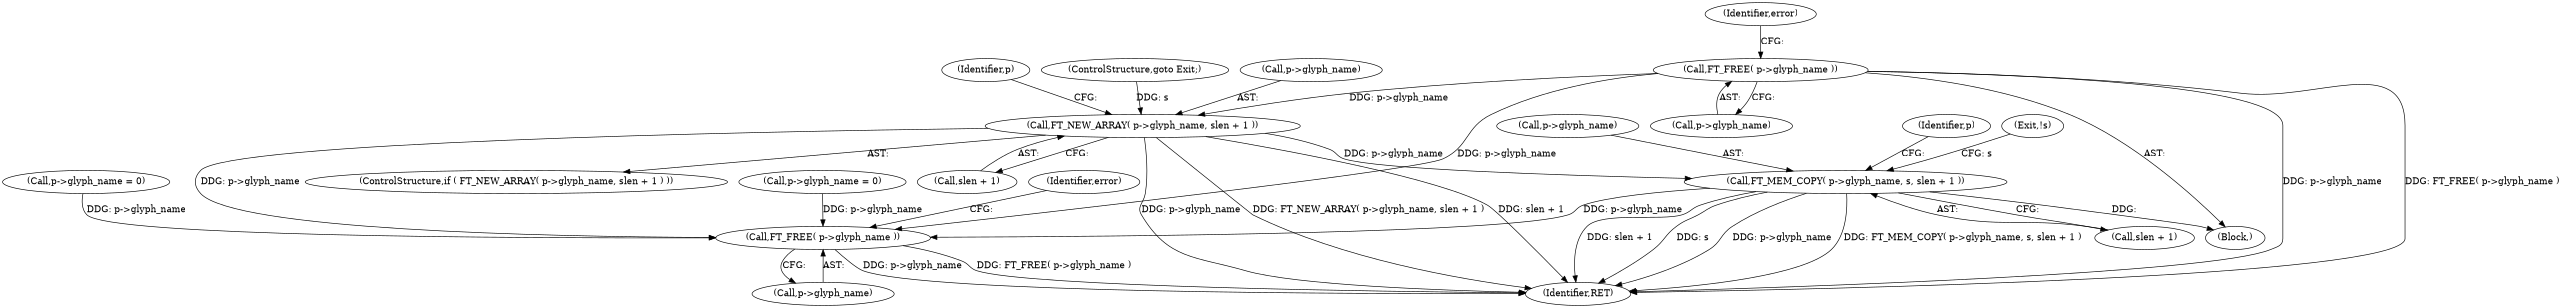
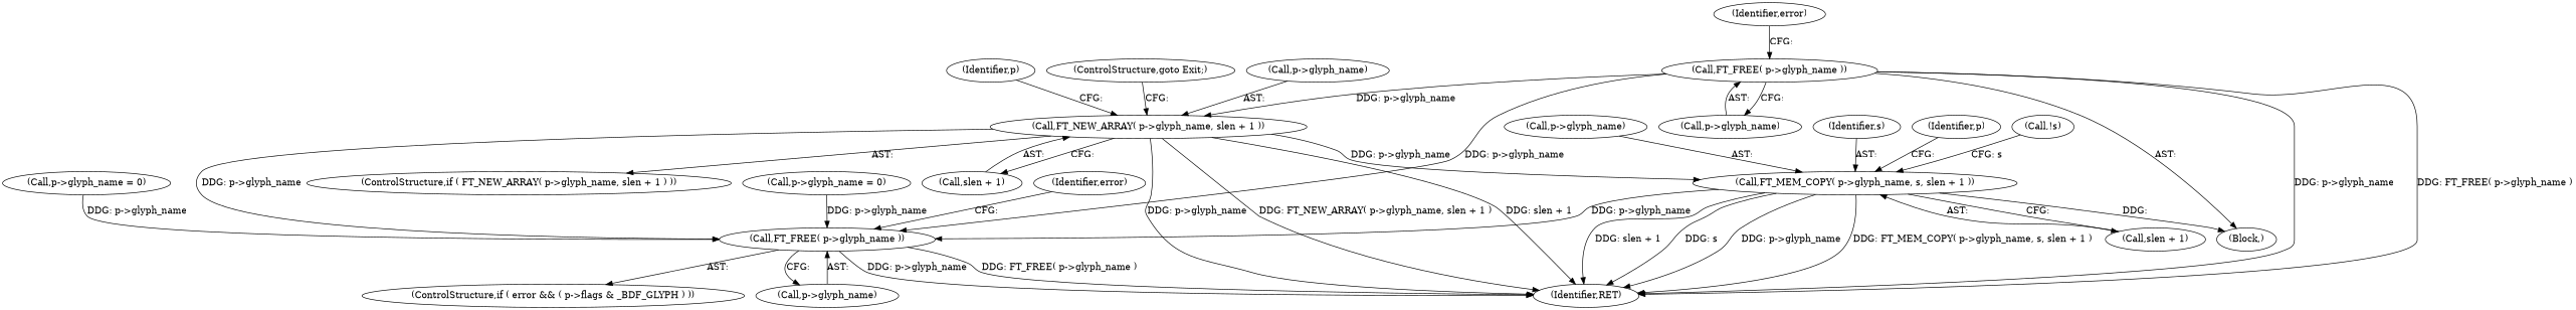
  digraph {
    n1 [label="(Call,FT_FREE( p->glyph_name ))"]
    n2 [label="(Call,FT_NEW_ARRAY( p->glyph_name, slen + 1 ))"]
    n3 [label="(Call,FT_FREE( p->glyph_name ))"]
    n4 [label="(Call,p->glyph_name)"]
    n5 [label="(Block,)"]
    n6 [label="(Identifier,RET)"]
    n7 [label="(Call,FT_MEM_COPY( p->glyph_name, s, slen + 1 ))"]
    n8 [label="(ControlStructure,if ( FT_NEW_ARRAY( p->glyph_name, slen + 1 ) ))"]
    n9 [label="(Call,slen + 1)"]
    n10 [label="(Call,p->glyph_name)"]
+   n11 [label="(ControlStructure,if ( error && ( p->flags & _BDF_GLYPH ) ))"]
    n12 [label="(Call,slen + 1)"]
    n13 [label="(Call,p->glyph_name = 0)"]
-   n14 [label="(Exit,!s)"]
+   n14 [label="(Call,!s)"]
    n15 [label="(Identifier,error)"]
    n16 [label="(Call,p->glyph_name)"]
    n17 [label="(Call,p->glyph_name = 0)"]
    n18 [label="(ControlStructure,goto Exit;)"]
    n19 [label="(Call,p->glyph_name)"]
+   n20 [label="(Identifier,s)"]
    n21 [label="(Identifier,p)"]
    n22 [label="(Identifier,p)"]
    n23 [label="(Identifier,error)"]
    n1 -> n2 [label="DDG: p->glyph_name"]
    n1 -> n3 [label="DDG: p->glyph_name"]
    n1 -> n4 [label="CFG: "]
    n1 -> n5 [label="AST: "]
    n1 -> n6 [label="DDG: p->glyph_name"]
    n1 -> n6 [label="DDG: FT_FREE( p->glyph_name )"]
    n2 -> n3 [label="DDG: p->glyph_name"]
    n2 -> n6 [label="DDG: slen + 1"]
    n2 -> n6 [label="DDG: p->glyph_name"]
    n2 -> n6 [label="DDG: FT_NEW_ARRAY( p->glyph_name, slen + 1 )"]
    n2 -> n7 [label="DDG: p->glyph_name"]
    n2 -> n8 [label="AST: "]
    n2 -> n9 [label="CFG: "]
    n3 -> n6 [label="DDG: p->glyph_name"]
    n3 -> n6 [label="DDG: FT_FREE( p->glyph_name )"]
    n3 -> n10 [label="CFG: "]
+   n3 -> n11 [label="AST: "]
    n4 -> n1 [label="AST: "]
    n7 -> n3 [label="DDG: p->glyph_name"]
    n7 -> n5 [label="DDG: "]
    n7 -> n6 [label="DDG: slen + 1"]
    n7 -> n6 [label="DDG: s"]
    n7 -> n6 [label="DDG: p->glyph_name"]
    n7 -> n6 [label="DDG: FT_MEM_COPY( p->glyph_name, s, slen + 1 )"]
    n7 -> n12 [label="CFG: "]
    n9 -> n2 [label="AST: "]
    n10 -> n3 [label="AST: "]
    n12 -> n7 [label="AST: "]
    n13 -> n3 [label="DDG: p->glyph_name"]
    n14 -> n7 [label="CFG: s"]
    n15 -> n3 [label="CFG: "]
    n16 -> n7 [label="AST: "]
    n17 -> n3 [label="DDG: p->glyph_name"]
-   n18 -> n2 [label="DDG: s"]
+   n18 -> n2 [label="CFG: "]
    n19 -> n2 [label="AST: "]
+   n20 -> n7 [label="AST: "]
    n21 -> n7 [label="CFG: "]
    n22 -> n2 [label="CFG: "]
    n23 -> n1 [label="CFG: "]
  }
